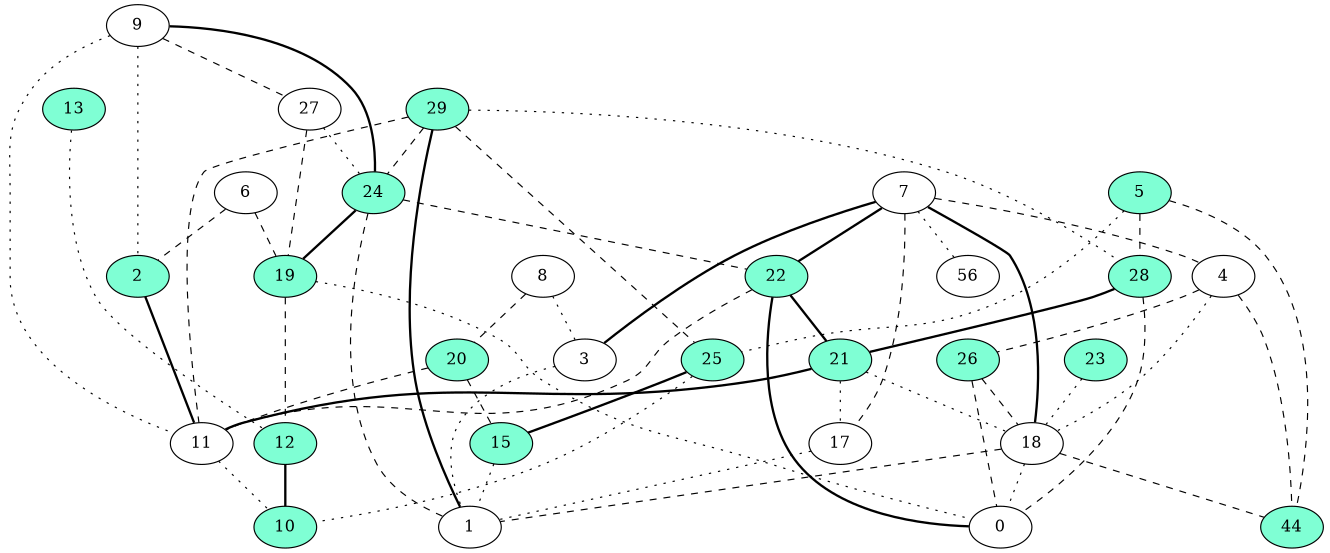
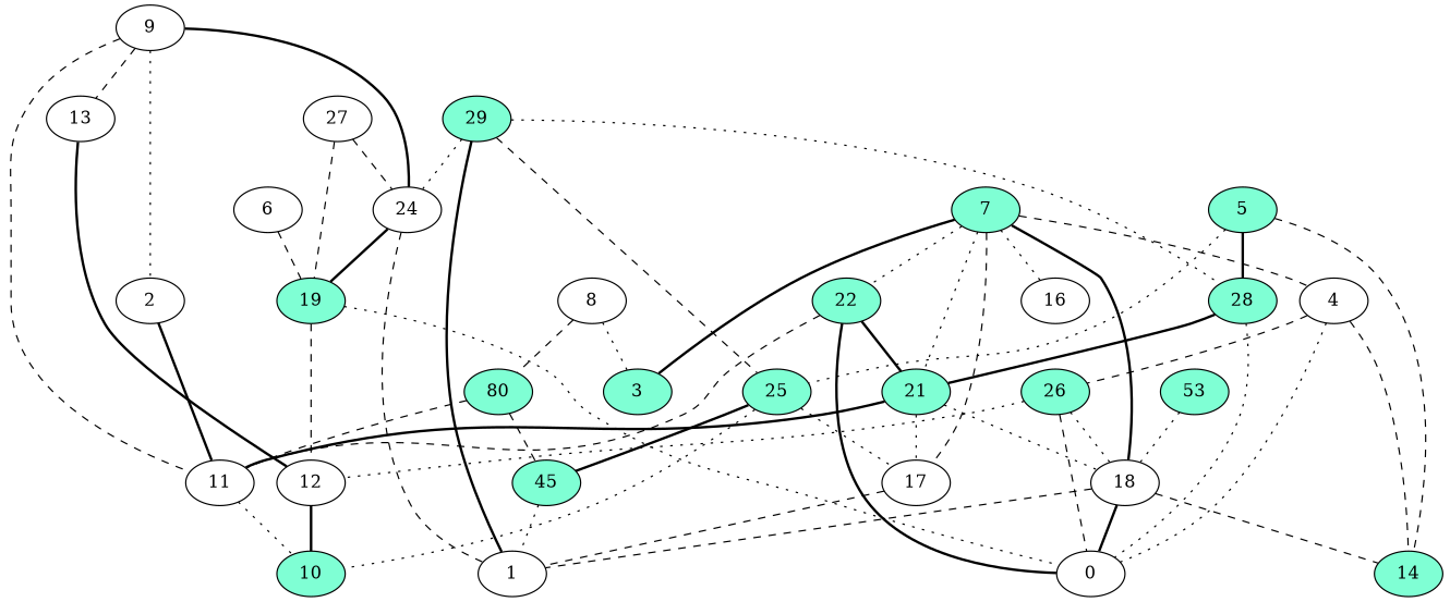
  digraph {
    node [fillcolor=white style=filled]
    edge [color=black dir=none style=dashed]
    8
-   3
-   20 [fillcolor=aquamarine]
+   3 [fillcolor=aquamarine]
+   20 [fillcolor=aquamarine label=80]
    1
    26 [fillcolor=aquamarine]
-   12 [fillcolor=aquamarine]
+   12
    0
    18
    10 [fillcolor=aquamarine]
    22 [fillcolor=aquamarine]
    21 [fillcolor=aquamarine]
    11
    17
    9
-   13 [fillcolor=aquamarine]
-   24 [fillcolor=aquamarine]
-   2 [fillcolor=aquamarine]
+   13
+   24
+   2
    19 [fillcolor=aquamarine]
    29 [fillcolor=aquamarine]
    25 [fillcolor=aquamarine]
    28 [fillcolor=aquamarine]
-   15 [fillcolor=aquamarine]
+   15 [fillcolor=aquamarine label=45]
    27
-   14 [fillcolor=aquamarine label=44]
+   14 [fillcolor=aquamarine]
    5 [fillcolor=aquamarine]
-   7
+   7 [fillcolor=aquamarine]
    4
-   16 [label=56]
+   16
    6
-   23 [fillcolor=aquamarine]
+   23 [fillcolor=aquamarine label=53]
    subgraph sub_1 {
      8
      3
      20
      1
      26
      12
      0
      18
      10
      22
      21
      11
      17
      9
      13
      24
      2
      19
      29
      25
      28
      15
      27
      14
      5
      7
      4
      16
      6
      23
    }
    8 -> 3 [style=dotted]
    8 -> 20
-   3 -> 1 [style=dotted]
    20 -> 11
    20 -> 15
+   26 -> 12 [style=dotted]
    26 -> 0
-   26 -> 18
+   26 -> 18 [style=dotted]
    12 -> 10 [style=bold]
    18 -> 1
-   18 -> 0 [style=dotted]
+   18 -> 0 [style=bold]
    18 -> 14
    22 -> 0 [style=bold]
    22 -> 21 [style=bold]
    22 -> 11
    21 -> 18 [style=dotted]
    21 -> 11 [style=bold]
    21 -> 17 [style=dotted]
    11 -> 10 [style=dotted]
-   17 -> 1 [style=dotted]
-   9 -> 11 [style=dotted]
-   9 -> 27
+   17 -> 1
+   9 -> 11
+   9 -> 13
    9 -> 24 [style=bold]
    9 -> 2 [style=dotted]
-   13 -> 12 [style=dotted]
+   13 -> 12 [style=bold]
    24 -> 1
-   24 -> 22
    24 -> 19 [style=bold]
    2 -> 11 [style=bold]
    19 -> 12
    19 -> 0 [style=dotted]
    29 -> 1 [style=bold]
-   29 -> 11
-   29 -> 24
+   29 -> 24 [style=dotted]
    29 -> 25
    29 -> 28 [style=dotted]
    25 -> 10 [style=dotted]
+   25 -> 17 [style=dotted]
    25 -> 15 [style=bold]
-   28 -> 0
+   28 -> 0 [style=dotted]
    28 -> 21 [style=bold]
    15 -> 1 [style=dotted]
-   27 -> 24 [style=dotted]
+   27 -> 24
    27 -> 19
    5 -> 25 [style=dotted]
-   5 -> 28
+   5 -> 28 [style=bold]
    5 -> 14
    7 -> 3 [style=bold]
    7 -> 18 [style=bold]
-   7 -> 22 [style=bold]
+   7 -> 22 [style=dotted]
+   7 -> 21 [style=dotted]
    7 -> 17
    7 -> 4
    7 -> 16 [style=dotted]
    4 -> 26
-   4 -> 18 [style=dotted]
+   4 -> 0 [style=dotted]
    4 -> 14
-   6 -> 2
    6 -> 19
    23 -> 18 [style=dotted]
  }
